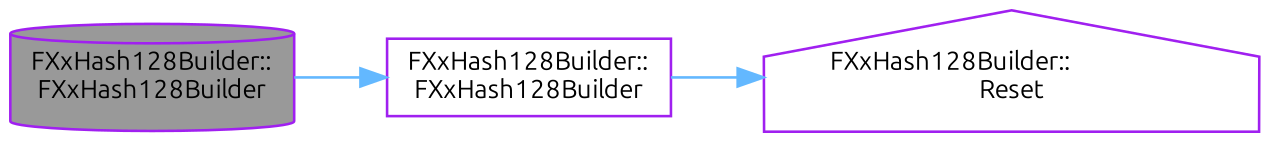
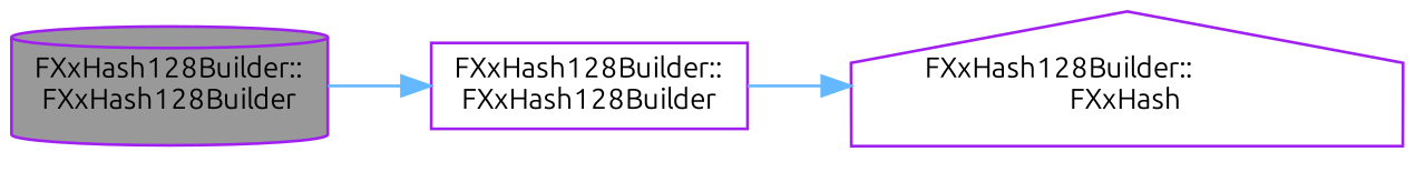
  digraph {
    rankdir=LR
    fontname=Ubuntu
    node [color=purple fillcolor=white fontname=Ubuntu fontsize=10 style=filled]
    edge [color=steelblue1 fontname=Ubuntu fontsize=10 labelfontname=Helvetica labelfontsize=10 style=solid]
    n1 [fillcolor=grey60 fontcolor=black height=0.2 label="FXxHash128Builder::\lFXxHash128Builder" shape=cylinder width=0.4]
    n2 [height=0.2 label="FXxHash128Builder::\lFXxHash128Builder" shape=box width=0.4]
-   n3 [height=0.2 label="FXxHash128Builder::\lReset" shape=house width=0.4]
+   n3 [height=0.2 label="FXxHash128Builder::\lFXxHash" shape=house width=0.4]
    n1 -> n2
    n2 -> n3
  }
